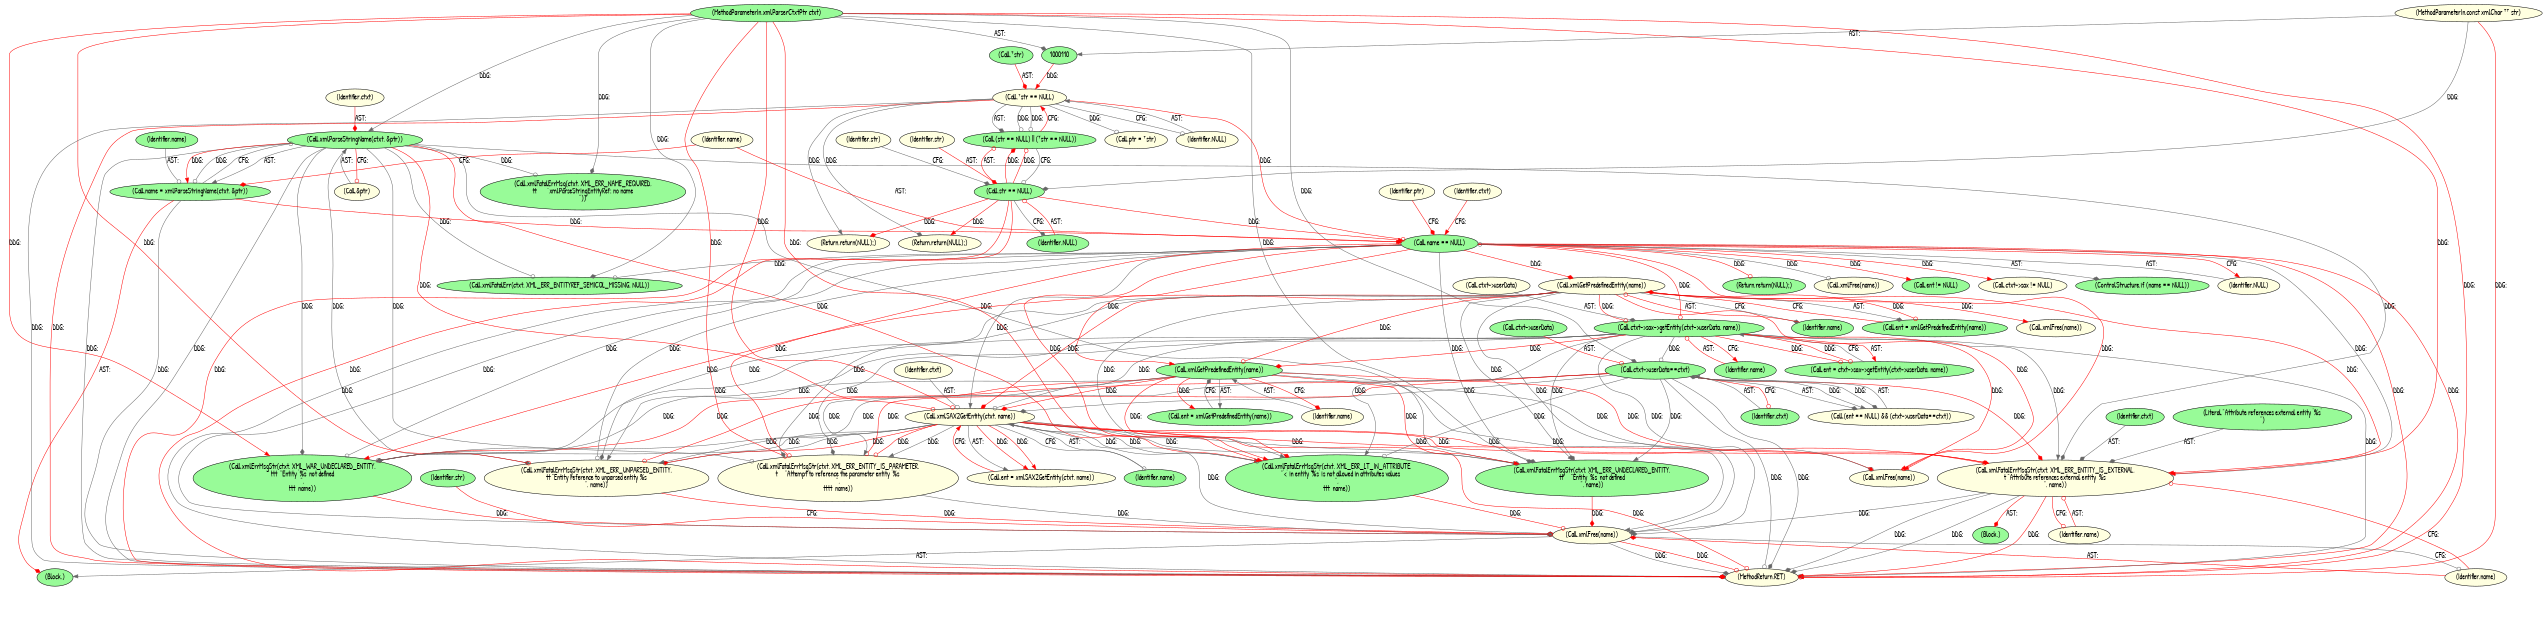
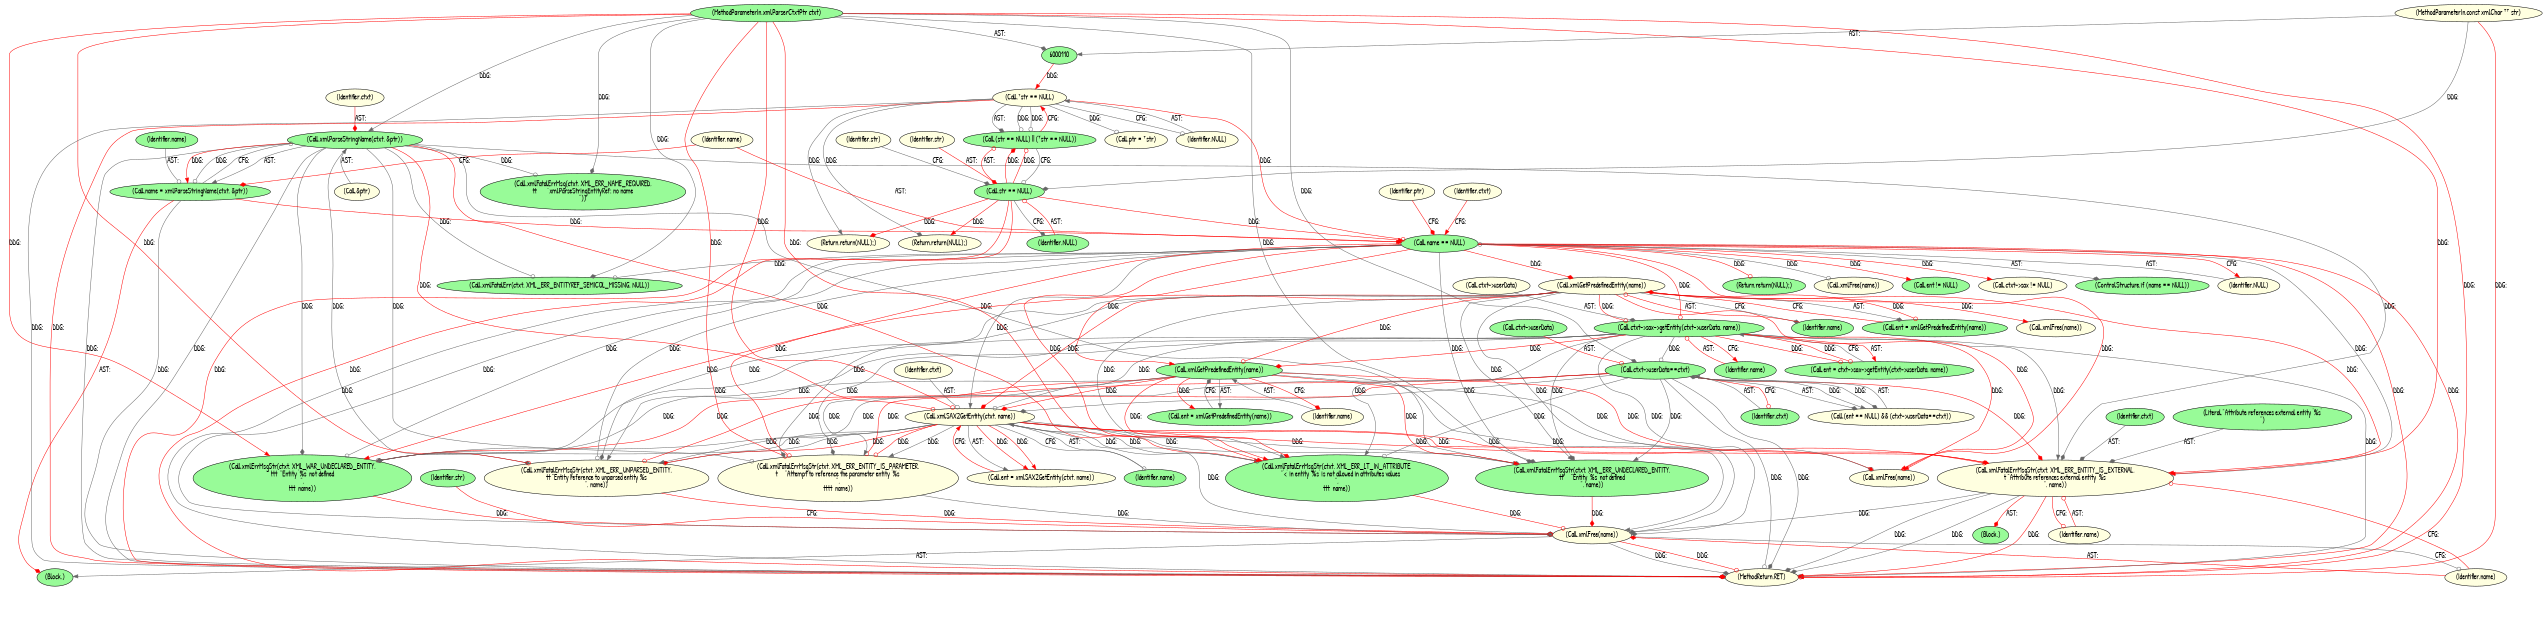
  digraph {
    fontname="Patrick Hand"
    node [fillcolor=palegreen fontname="Patrick Hand" style=filled]
    edge [arrowhead=diamond color=gray40 fontname="Patrick Hand"]
    n1 [fillcolor=lightyellow label="(Call,xmlFatalErrMsgStr(ctxt, XML_ERR_ENTITY_IS_EXTERNAL,\n\t \"Attribute references external entity '%s'\n\", name))"]
    n2 [fillcolor=lightyellow label="(Call,xmlFree(name))"]
    n3 [fillcolor=lightyellow label="(MethodReturn,RET)"]
    n4 [fillcolor=lightyellow label="(Identifier,name)"]
    n5 [label="(Block,)"]
    n6 [label="(Block,)"]
    n7 [fillcolor=lightyellow label="(Identifier,name)"]
    n8 [label="(Call,xmlParseStringName(ctxt, &ptr))"]
    n9 [fillcolor=lightyellow label="(Call,xmlSAX2GetEntity(ctxt, name))"]
    n10 [label="(Call,name = xmlParseStringName(ctxt, &ptr))"]
    n11 [label="(Call,xmlFatalErrMsg(ctxt, XML_ERR_NAME_REQUIRED,\n\t\t       \"xmlParseStringEntityRef: no name\n\"))"]
    n12 [label="(Call,xmlFatalErr(ctxt, XML_ERR_ENTITYREF_SEMICOL_MISSING, NULL))"]
    n13 [fillcolor=lightyellow label="(Call,&ptr)"]
    n14 [label="(Call,xmlErrMsgStr(ctxt, XML_WAR_UNDECLARED_ENTITY,\n\t\t\t  \"Entity '%s' not defined\n\",\n\t\t\t  name))"]
    n15 [fillcolor=lightyellow label="(Call,xmlFatalErrMsgStr(ctxt, XML_ERR_UNPARSED_ENTITY,\n\t\t \"Entity reference to unparsed entity %s\n\", name))"]
    n16 [fillcolor=lightyellow label="(Call,xmlFatalErrMsgStr(ctxt, XML_ERR_ENTITY_IS_PARAMETER,\n\t     \"Attempt to reference the parameter entity '%s'\n\",\n\t\t\t\t  name))"]
    n17 [label="(Call,xmlFatalErrMsgStr(ctxt, XML_ERR_LT_IN_ATTRIBUTE,\n     \"'<' in entity '%s' is not allowed in attributes values\n\",\n\t\t\t  name))"]
    n18 [label="(Call,xmlFatalErrMsgStr(ctxt, XML_ERR_UNDECLARED_ENTITY,\n\t\t     \"Entity '%s' not defined\n\", name))"]
    n19 [fillcolor=lightyellow label="(Call,ent = xmlSAX2GetEntity(ctxt, name))"]
    n20 [fillcolor=lightyellow label="(Call,xmlFree(name))"]
    n21 [label="(Identifier,name)"]
    n22 [label="(Call,ctxt->userData==ctxt)"]
    n23 [fillcolor=lightyellow label="(Call,(ent == NULL) && (ctxt->userData==ctxt))"]
    n24 [label="(Identifier,ctxt)"]
    n25 [label="(Call,name == NULL)"]
    n26 [label="(MethodParameterIn,xmlParserCtxtPtr ctxt)"]
-   1000110
+   1000110 [label=6000110]
    n28 [fillcolor=lightyellow label="(Call,*str == NULL)"]
    n29 [label="(Call,ctxt->sax->getEntity(ctxt->userData, name))"]
    n30 [label="(Call,xmlGetPredefinedEntity(name))"]
    n31 [label="(Identifier,name)"]
    n32 [label="(Call,ent = ctxt->sax->getEntity(ctxt->userData, name))"]
    n33 [label="(Call,ent = xmlGetPredefinedEntity(name))"]
    n34 [fillcolor=lightyellow label="(Identifier,name)"]
    n35 [fillcolor=lightyellow label="(Call,xmlGetPredefinedEntity(name))"]
    n36 [label="(Identifier,name)"]
    n37 [label="(Call,ent = xmlGetPredefinedEntity(name))"]
    n38 [fillcolor=lightyellow label="(Call,xmlFree(name))"]
    n39 [label="(Return,return(NULL);)"]
    n40 [fillcolor=lightyellow label="(Call,xmlFree(name))"]
    n41 [label="(Call,ent != NULL)"]
    n42 [fillcolor=lightyellow label="(Call,ctxt->sax != NULL)"]
    n43 [label="(ControlStructure,if (name == NULL))"]
    n44 [fillcolor=lightyellow label="(Identifier,NULL)"]
    n45 [label="(Call,str == NULL)"]
    n46 [label="(Identifier,NULL)"]
    n47 [fillcolor=lightyellow label="(Return,return(NULL);)"]
    n48 [label="(Call,(str == NULL) || (*str == NULL))"]
    n49 [fillcolor=lightyellow label="(Return,return(NULL);)"]
    n50 [fillcolor=lightyellow label="(Call,ptr = *str)"]
    n51 [fillcolor=lightyellow label="(Identifier,NULL)"]
    n52 [fillcolor=lightyellow label="(MethodParameterIn,const xmlChar ** str)"]
    n53 [label="(Call,ctxt->userData)"]
    n54 [label="(Identifier,ctxt)"]
    n55 [fillcolor=lightyellow label="(Identifier,ctxt)"]
    n56 [fillcolor=lightyellow label="(Identifier,ctxt)"]
    n57 [fillcolor=lightyellow label="(Call,ctxt->userData)"]
    n58 [fillcolor=lightyellow label="(Identifier,ptr)"]
    n59 [fillcolor=lightyellow label="(Identifier,name)"]
    n60 [fillcolor=lightyellow label="(Identifier,ctxt)"]
-   n61 [label="(Call,*str)"]
    n62 [fillcolor=lightyellow label="(Identifier,str)"]
    n63 [label="(Identifier,str)"]
    n64 [label="(Literal,\"Attribute references external entity '%s'\n\")"]
    n65 [label="(Identifier,name)"]
    n66 [fillcolor=lightyellow label="(Identifier,str)"]
    n1 -> n2 [label="DDG: "]
    n1 -> n3 [label="DDG: "]
    n1 -> n3 [label="DDG: "]
    n1 -> n3 [arrowhead=normal color=red label="DDG: "]
    n1 -> n4 [arrowhead=odot color=red label="CFG: "]
    n1 -> n5 [color=red label="AST: "]
    n2 -> n3 [label="DDG: "]
    n2 -> n3 [arrowhead=odot color=red label="DDG: "]
    n2 -> n6 [arrowhead=normal label="AST: "]
    n2 -> n7 [arrowhead=odot label="CFG: "]
    n4 -> n1 [arrowhead=odot color=red label="AST: "]
    n7 -> n1 [arrowhead=odot color=red label="CFG: "]
    n7 -> n2 [color=red label="AST: "]
    n8 -> n1 [label="DDG: "]
    n8 -> n3 [label="DDG: "]
    n8 -> n3 [arrowhead=odot label="DDG: "]
    n8 -> n9 [arrowhead=odot color=red label="DDG: "]
    n8 -> n10 [arrowhead=normal label="AST: "]
    n8 -> n10 [arrowhead=normal color=red label="DDG: "]
    n8 -> n10 [arrowhead=odot label="DDG: "]
    n8 -> n11 [arrowhead=odot label="DDG: "]
    n8 -> n12 [arrowhead=odot label="DDG: "]
-   n8 -> n13 [arrowhead=odot color=red label="CFG: "]
    n8 -> n14 [label="DDG: "]
    n8 -> n15 [label="DDG: "]
    n8 -> n16 [arrowhead=odot label="DDG: "]
    n8 -> n17 [arrowhead=normal color=red label="DDG: "]
    n8 -> n18 [arrowhead=normal label="DDG: "]
    n9 -> n1 [color=red label="DDG: "]
    n9 -> n1 [arrowhead=normal color=red label="DDG: "]
    n9 -> n2 [label="DDG: "]
-   n9 -> n3 [arrowhead=odot color=red label="DDG: "]
    n9 -> n14 [label="DDG: "]
    n9 -> n14 [arrowhead=odot label="DDG: "]
    n9 -> n15 [arrowhead=odot label="DDG: "]
    n9 -> n15 [color=red label="DDG: "]
    n9 -> n16 [arrowhead=normal label="DDG: "]
    n9 -> n16 [arrowhead=odot color=red label="DDG: "]
    n9 -> n17 [arrowhead=odot label="DDG: "]
    n9 -> n17 [arrowhead=odot label="DDG: "]
    n9 -> n18 [label="DDG: "]
    n9 -> n18 [arrowhead=odot label="DDG: "]
    n9 -> n19 [arrowhead=normal label="AST: "]
    n9 -> n19 [arrowhead=normal color=red label="DDG: "]
    n9 -> n19 [arrowhead=normal color=red label="DDG: "]
    n9 -> n20 [color=red label="DDG: "]
    n9 -> n21 [arrowhead=odot label="CFG: "]
    n10 -> n3 [label="DDG: "]
    n10 -> n6 [color=red label="AST: "]
    n10 -> n8 [arrowhead=odot label="CFG: "]
    n10 -> n25 [color=red label="DDG: "]
    n13 -> n8 [arrowhead=normal label="AST: "]
    n14 -> n2 [color=red label="DDG: "]
    n15 -> n2 [color=red label="DDG: "]
    n16 -> n2 [label="DDG: "]
    n17 -> n2 [arrowhead=odot color=red label="DDG: "]
    n18 -> n2 [color=red label="DDG: "]
    n19 -> n9 [arrowhead=normal color=red label="CFG: "]
    n21 -> n9 [arrowhead=normal label="AST: "]
    n22 -> n1 [color=red label="DDG: "]
    n22 -> n3 [arrowhead=odot label="DDG: "]
    n22 -> n3 [label="DDG: "]
    n22 -> n9 [label="DDG: "]
    n22 -> n14 [color=red label="DDG: "]
    n22 -> n15 [arrowhead=normal label="DDG: "]
    n22 -> n16 [arrowhead=odot color=red label="DDG: "]
    n22 -> n17 [arrowhead=odot label="DDG: "]
    n22 -> n18 [arrowhead=normal label="DDG: "]
    n22 -> n23 [label="AST: "]
    n22 -> n23 [arrowhead=normal label="DDG: "]
    n22 -> n23 [label="DDG: "]
    n22 -> n24 [arrowhead=odot color=red label="CFG: "]
    n23 -> n22 [label="AST: "]
    n24 -> n22 [arrowhead=normal label="AST: "]
    n25 -> n1 [arrowhead=odot label="DDG: "]
    n25 -> n2 [arrowhead=odot label="DDG: "]
    n25 -> n3 [arrowhead=normal color=red label="DDG: "]
    n25 -> n3 [arrowhead=normal color=red label="DDG: "]
    n25 -> n3 [arrowhead=odot label="DDG: "]
    n25 -> n9 [arrowhead=normal label="DDG: "]
    n25 -> n12 [arrowhead=odot label="DDG: "]
    n25 -> n14 [arrowhead=odot label="DDG: "]
    n25 -> n15 [arrowhead=odot label="DDG: "]
    n25 -> n16 [arrowhead=odot color=red label="DDG: "]
    n25 -> n17 [arrowhead=normal color=red label="DDG: "]
    n25 -> n18 [label="DDG: "]
    n25 -> n20 [arrowhead=normal color=red label="DDG: "]
    n25 -> n29 [arrowhead=odot color=red label="DDG: "]
    n25 -> n30 [arrowhead=normal color=red label="DDG: "]
    n25 -> n35 [color=red label="DDG: "]
    n25 -> n39 [arrowhead=odot color=red label="DDG: "]
    n25 -> n40 [arrowhead=odot label="DDG: "]
    n25 -> n41 [arrowhead=normal color=red label="DDG: "]
    n25 -> n42 [arrowhead=normal color=red label="DDG: "]
    n25 -> n43 [label="AST: "]
    n25 -> n44 [arrowhead=normal color=red label="CFG: "]
    n26 -> n1 [arrowhead=normal color=red label="DDG: "]
    n26 -> n3 [arrowhead=normal color=red label="DDG: "]
    n26 -> n8 [arrowhead=normal label="DDG: "]
    n26 -> n9 [arrowhead=odot color=red label="DDG: "]
    n26 -> n11 [label="DDG: "]
    n26 -> n12 [label="DDG: "]
    n26 -> n14 [arrowhead=normal color=red label="DDG: "]
    n26 -> n15 [arrowhead=odot color=red label="DDG: "]
    n26 -> n16 [arrowhead=odot color=red label="DDG: "]
    n26 -> n17 [arrowhead=normal color=red label="DDG: "]
    n26 -> n18 [label="DDG: "]
    n26 -> n22 [label="DDG: "]
    n26 -> 1000110 [label="AST: "]
    1000110 -> n28 [arrowhead=normal color=red label="DDG: "]
    n28 -> n3 [arrowhead=odot label="DDG: "]
    n28 -> n3 [color=red label="DDG: "]
    n28 -> n25 [arrowhead=odot color=red label="DDG: "]
    n28 -> n47 [arrowhead=normal label="DDG: "]
    n28 -> n48 [label="AST: "]
    n28 -> n48 [arrowhead=odot label="DDG: "]
    n28 -> n48 [arrowhead=odot label="DDG: "]
    n28 -> n49 [label="DDG: "]
    n28 -> n50 [arrowhead=odot label="DDG: "]
    n28 -> n51 [arrowhead=odot label="CFG: "]
    n29 -> n1 [arrowhead=normal label="DDG: "]
    n29 -> n2 [label="DDG: "]
    n29 -> n3 [arrowhead=odot label="DDG: "]
    n29 -> n9 [arrowhead=odot label="DDG: "]
    n29 -> n14 [label="DDG: "]
    n29 -> n15 [arrowhead=normal label="DDG: "]
    n29 -> n16 [label="DDG: "]
    n29 -> n17 [arrowhead=normal label="DDG: "]
    n29 -> n18 [label="DDG: "]
    n29 -> n20 [arrowhead=normal color=red label="DDG: "]
    n29 -> n22 [arrowhead=odot label="DDG: "]
    n29 -> n30 [color=red label="DDG: "]
    n29 -> n31 [arrowhead=normal color=red label="CFG: "]
    n29 -> n32 [arrowhead=normal color=red label="AST: "]
    n29 -> n32 [arrowhead=odot color=red label="DDG: "]
    n29 -> n32 [arrowhead=odot color=red label="DDG: "]
    n30 -> n1 [arrowhead=odot color=red label="DDG: "]
    n30 -> n2 [arrowhead=normal label="DDG: "]
    n30 -> n9 [color=red label="DDG: "]
    n30 -> n14 [label="DDG: "]
    n30 -> n15 [arrowhead=odot color=red label="DDG: "]
    n30 -> n16 [arrowhead=normal label="DDG: "]
    n30 -> n17 [color=red label="DDG: "]
    n30 -> n18 [arrowhead=normal color=red label="DDG: "]
    n30 -> n20 [arrowhead=odot label="DDG: "]
    n30 -> n33 [arrowhead=normal label="AST: "]
    n30 -> n33 [arrowhead=normal color=red label="DDG: "]
    n30 -> n34 [color=red label="CFG: "]
    n31 -> n29 [arrowhead=odot color=red label="AST: "]
    n32 -> n29 [arrowhead=normal label="CFG: "]
    n33 -> n30 [label="CFG: "]
    n34 -> n30 [arrowhead=normal label="AST: "]
    n35 -> n1 [arrowhead=normal color=red label="DDG: "]
    n35 -> n2 [arrowhead=odot label="DDG: "]
    n35 -> n9 [color=red label="DDG: "]
    n35 -> n14 [arrowhead=normal color=red label="DDG: "]
    n35 -> n15 [label="DDG: "]
    n35 -> n16 [label="DDG: "]
    n35 -> n17 [arrowhead=normal label="DDG: "]
    n35 -> n18 [arrowhead=normal label="DDG: "]
    n35 -> n20 [arrowhead=odot color=red label="DDG: "]
    n35 -> n29 [arrowhead=odot color=red label="DDG: "]
    n35 -> n30 [arrowhead=odot color=red label="DDG: "]
    n35 -> n36 [label="CFG: "]
    n35 -> n37 [label="AST: "]
    n35 -> n37 [arrowhead=odot color=red label="DDG: "]
    n35 -> n38 [arrowhead=normal color=red label="DDG: "]
    n36 -> n35 [arrowhead=odot color=red label="AST: "]
    n37 -> n35 [color=red label="CFG: "]
    n44 -> n25 [arrowhead=odot label="AST: "]
    n45 -> n3 [color=red label="DDG: "]
    n45 -> n3 [color=red label="DDG: "]
    n45 -> n25 [arrowhead=normal color=red label="DDG: "]
    n45 -> n46 [label="CFG: "]
    n45 -> n47 [color=red label="DDG: "]
    n45 -> n48 [arrowhead=odot color=red label="AST: "]
    n45 -> n48 [color=red label="DDG: "]
    n45 -> n48 [arrowhead=odot color=red label="DDG: "]
    n45 -> n49 [arrowhead=normal color=red label="DDG: "]
    n46 -> n45 [arrowhead=odot color=red label="AST: "]
    n48 -> n28 [arrowhead=normal color=red label="CFG: "]
    n48 -> n45 [arrowhead=odot label="CFG: "]
    n51 -> n28 [arrowhead=normal label="AST: "]
    n52 -> n3 [arrowhead=odot color=red label="DDG: "]
    n52 -> 1000110 [arrowhead=normal label="AST: "]
    n52 -> n45 [label="DDG: "]
    n53 -> n22 [arrowhead=odot color=red label="AST: "]
    n54 -> n1 [label="AST: "]
    n55 -> n9 [arrowhead=odot label="AST: "]
    n56 -> n8 [color=red label="AST: "]
    n57 -> n29 [label="AST: "]
    n58 -> n25 [color=red label="CFG: "]
    n59 -> n10 [color=red label="CFG: "]
    n59 -> n25 [arrowhead=normal color=red label="AST: "]
    n60 -> n25 [arrowhead=normal color=red label="CFG: "]
-   n61 -> n28 [color=red label="AST: "]
    n62 -> n45 [label="CFG: "]
    n63 -> n2 [arrowhead=odot color=red label="CFG: "]
    n64 -> n1 [label="AST: "]
    n65 -> n10 [arrowhead=odot label="AST: "]
    n66 -> n45 [color=red label="AST: "]
  }
